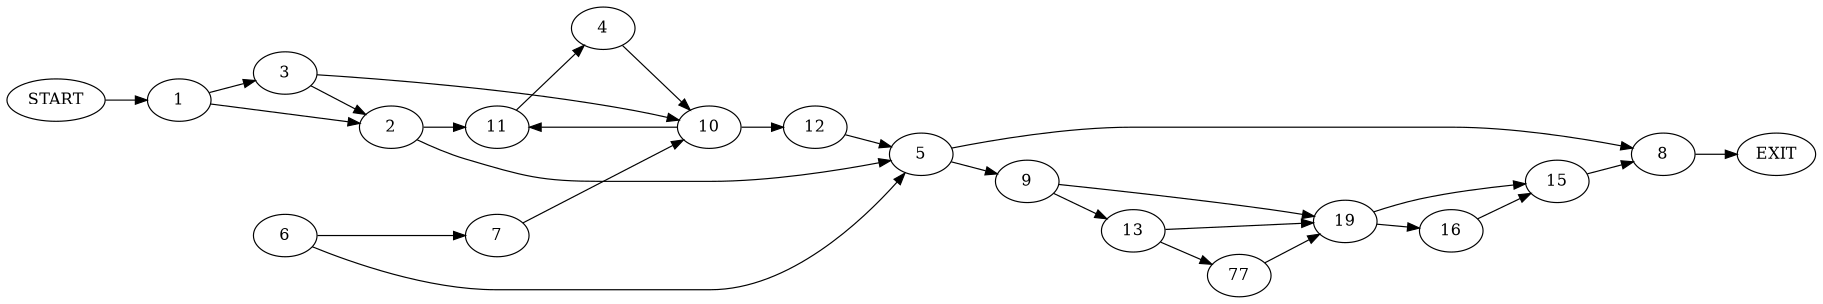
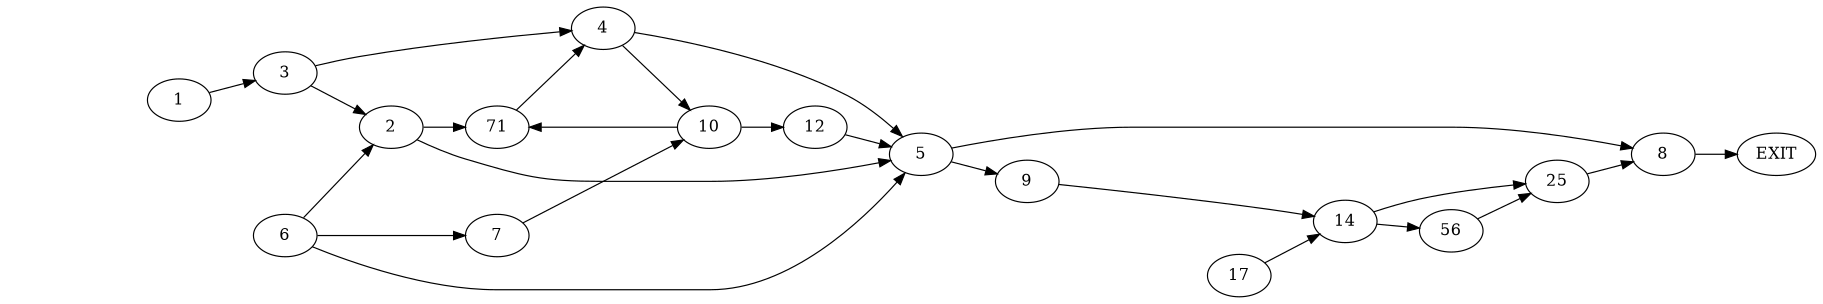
  digraph {
    rankdir=LR
-   n1 [label=START]
    1
    2
    3
    n5 [label=EXIT]
    5
-   11
+   11 [label=71]
    4
    8
    9
    10
    6
    7
-   13
-   14 [label=19]
+   14
    12
-   17 [label=77]
-   15
-   16
-   n1 -> 1
-   1 -> 2
+   17
+   15 [label=25]
+   16 [label=56]
+   6 -> 2
    1 -> 3
    2 -> 5
    2 -> 11
    3 -> 2
-   3 -> 10
+   3 -> 4
    5 -> 8
    5 -> 9
    11 -> 4
+   4 -> 5
    4 -> 10
    8 -> n5
-   9 -> 13
    9 -> 14
    10 -> 11
    10 -> 12
    6 -> 5
    6 -> 7
    7 -> 10
-   13 -> 14
-   13 -> 17
    14 -> 15
    14 -> 16
    12 -> 5
    17 -> 14
    15 -> 8
    16 -> 15
  }
